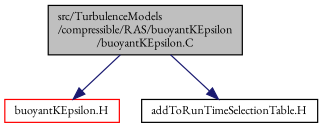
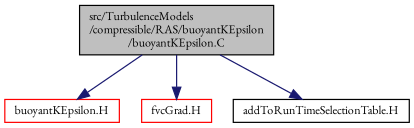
  digraph {
    fontname="EB Garamond"
    node [color=black fontname="EB Garamond" fontsize=10 shape=record]
    edge [color=midnightblue fontname="EB Garamond" fontsize=10 labelfontname=Helvetica labelfontsize=10 style=solid]
    n1 [fillcolor=grey75 fontcolor=black height=0.2 label="src/TurbulenceModels\l/compressible/RAS/buoyantKEpsilon\l/buoyantKEpsilon.C" style=filled width=0.4]
    n2 [color=red height=0.2 label="buoyantKEpsilon.H" width=0.4]
+   n3 [color=red height=0.2 label="fvcGrad.H" width=0.4]
    n4 [height=0.2 label="addToRunTimeSelectionTable.H" width=0.4]
    n1 -> n2
+   n1 -> n3
    n1 -> n4
  }
